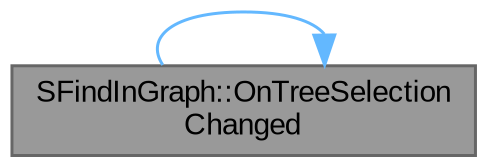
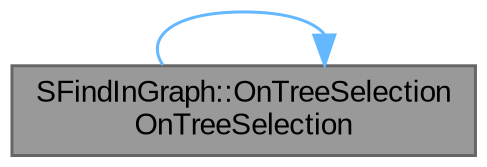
  digraph {
    rankdir=LR
    fontname="Liberation Sans"
-   n1 [color=gray40 fillcolor=grey60 fontcolor=black fontname="Liberation Sans" fontsize=10 height=0.2 label="SFindInGraph::OnTreeSelection\lChanged" shape=box style=filled width=0.4]
+   n1 [color=gray40 fillcolor=grey60 fontcolor=black fontname="Liberation Sans" fontsize=10 height=0.2 label="SFindInGraph::OnTreeSelection\lOnTreeSelection" shape=box style=filled width=0.4]
    n1 -> n1 [color=steelblue1 fontname="Liberation Sans" fontsize=10 labelfontname=Helvetica labelfontsize=10 style=solid]
  }
